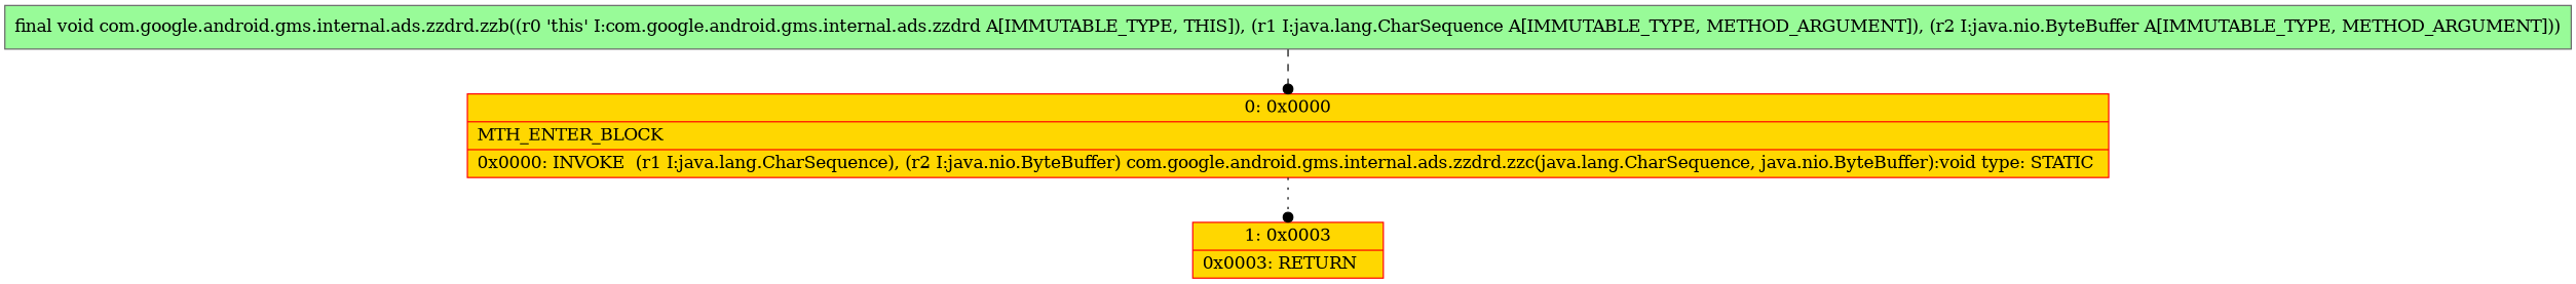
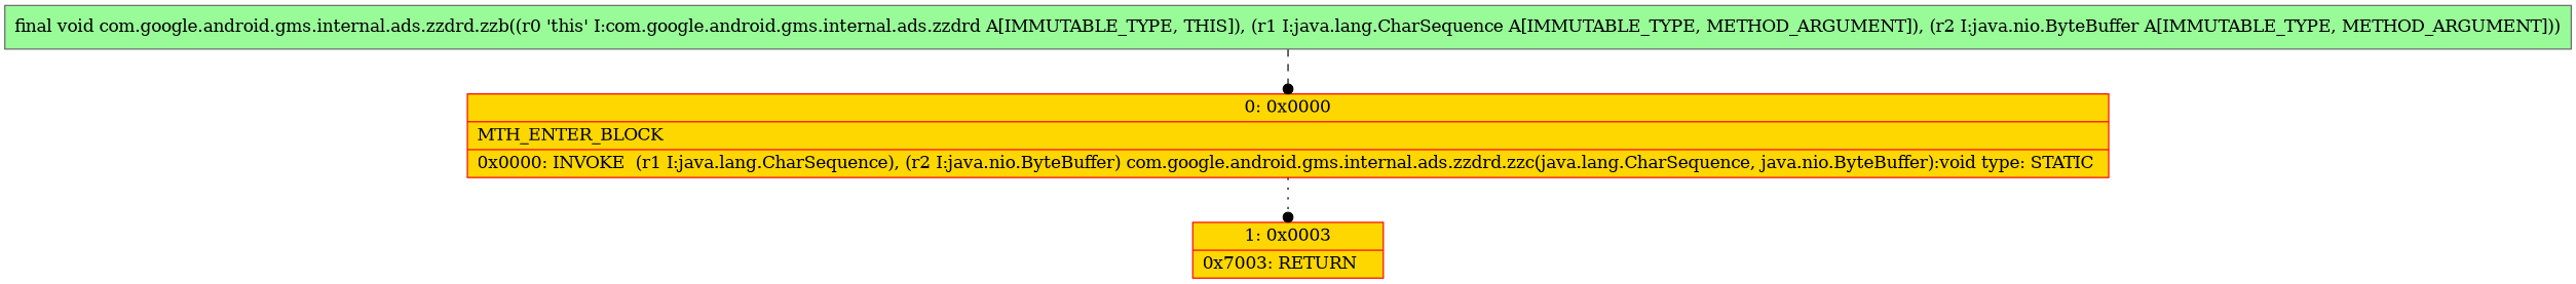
  digraph {
    node [shape=record style=filled fillcolor=gold color=red]
    edge [arrowhead=dot]
    n1 [label="{0\:\ 0x0000|MTH_ENTER_BLOCK\l|0x0000: INVOKE  (r1 I:java.lang.CharSequence), (r2 I:java.nio.ByteBuffer) com.google.android.gms.internal.ads.zzdrd.zzc(java.lang.CharSequence, java.nio.ByteBuffer):void type: STATIC \l}"]
-   n2 [label="{1\:\ 0x0003|0x0003: RETURN   \l}"]
+   n2 [label="{1\:\ 0x0003|0x7003: RETURN   \l}"]
    n3 [label="{final void com.google.android.gms.internal.ads.zzdrd.zzb((r0 'this' I:com.google.android.gms.internal.ads.zzdrd A[IMMUTABLE_TYPE, THIS]), (r1 I:java.lang.CharSequence A[IMMUTABLE_TYPE, METHOD_ARGUMENT]), (r2 I:java.nio.ByteBuffer A[IMMUTABLE_TYPE, METHOD_ARGUMENT])) }" fillcolor=palegreen color=gray40]
    n1 -> n2 [style=dotted]
    n3 -> n1 [style=dashed]
  }
